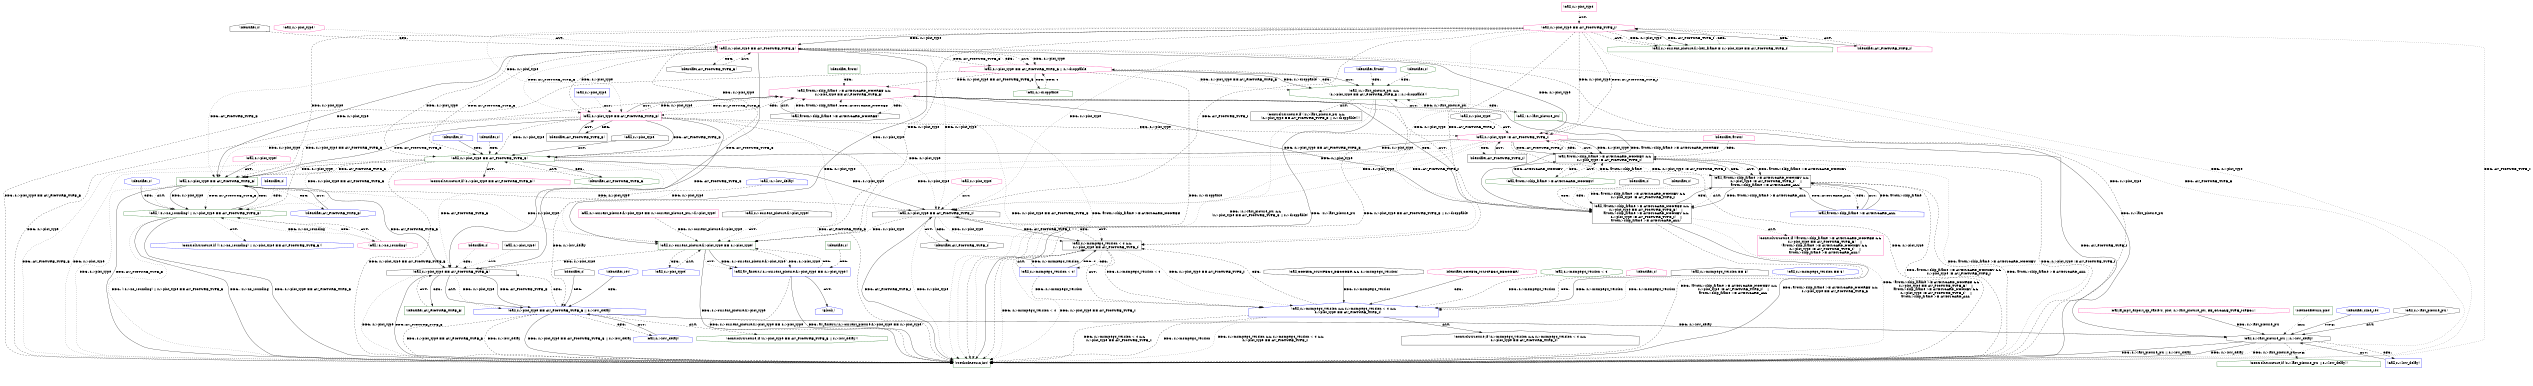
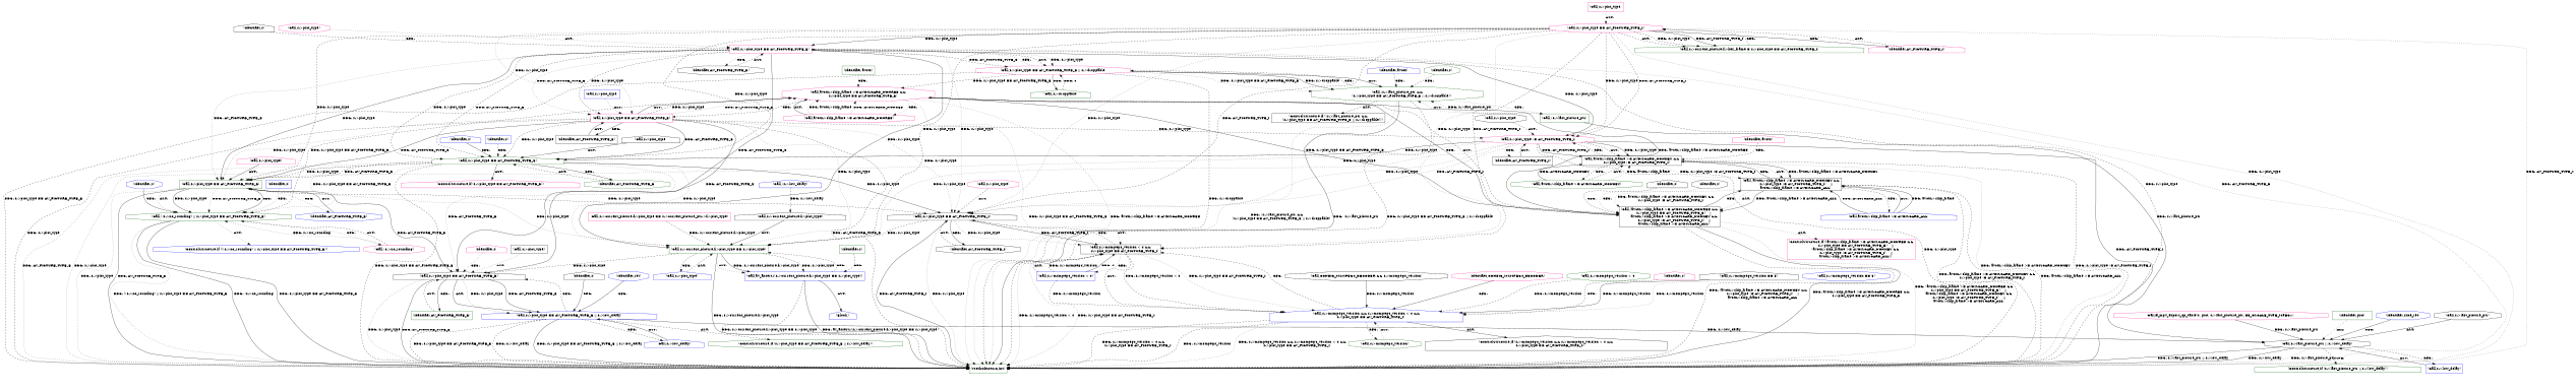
  digraph {
    node [color=black shape=octagon]
    edge [style=dashed]
    n1 [color=deeppink label="(Call,s->pict_type == AV_PICTURE_TYPE_B)" shape=box]
    n2 [color=deeppink label="(Call,s->pict_type == AV_PICTURE_TYPE_B || s->droppable)"]
    n3 [color=deeppink label="(Call,s->pict_type == AV_PICTURE_TYPE_B)" shape=box]
    n4 [color=deeppink label="(Call,s->pict_type != AV_PICTURE_TYPE_I)"]
    n5 [color=darkgreen label="(Call,s->pict_type == AV_PICTURE_TYPE_B)" shape=house]
    n6 [color=darkgreen label="(Call,s->pict_type == AV_PICTURE_TYPE_B)" shape=box]
    n7 [label="(Call,s->pict_type == AV_PICTURE_TYPE_I)" shape=house]
    n8 [color=darkgreen label="(Call,s->current_picture.f->pict_type == s->pict_type)" shape=box]
    n9 [label="(Call,s->pict_type == AV_PICTURE_TYPE_B)" shape=house]
    n10 [color=darkgreen label="(MethodReturn,int)" shape=box]
    n11 [label="(Identifier,AV_PICTURE_TYPE_B)"]
    n12 [color=darkgreen label="(Call,!s->last_picture_ptr &&\n        (s->pict_type == AV_PICTURE_TYPE_B || s->droppable))"]
    n13 [color=deeppink label="(Call,avctx->skip_frame >= AVDISCARD_NONREF &&\n         s->pict_type == AV_PICTURE_TYPE_B)"]
    n14 [color=darkgreen label="(Call,s->droppable)" shape=house]
    n15 [label="(Identifier,AV_PICTURE_TYPE_B)" shape=box]
    n16 [label="(Call,avctx->skip_frame >= AVDISCARD_NONKEY &&\n         s->pict_type != AV_PICTURE_TYPE_I)" shape=box]
    n17 [label="(Identifier,AV_PICTURE_TYPE_I)" shape=box]
    n18 [color=darkgreen label="(Call,(!s->no_rounding) || s->pict_type == AV_PICTURE_TYPE_B)"]
    n19 [color=deeppink label="(ControlStructure,if (s->pict_type == AV_PICTURE_TYPE_B))" shape=house]
    n20 [color=darkgreen label="(Identifier,AV_PICTURE_TYPE_B)"]
    n21 [color=blue label="(Identifier,AV_PICTURE_TYPE_B)"]
    n22 [label="(Call,s->msmpeg4_version < 4 &&\n        s->pict_type == AV_PICTURE_TYPE_I)" shape=box]
    n23 [label="(Identifier,AV_PICTURE_TYPE_I)"]
    n24 [color=blue label="(Call,av_assert1(s->current_picture.f->pict_type == s->pict_type))" shape=box]
    n25 [color=blue label="(Call,s->pict_type)" shape=house]
    n26 [color=blue label="(Call,s->pict_type == AV_PICTURE_TYPE_B || s->low_delay)" shape=house]
    n27 [color=darkgreen label="(Identifier,AV_PICTURE_TYPE_B)" shape=box]
    n28 [color=deeppink label="(Call,s->pict_type == AV_PICTURE_TYPE_I)"]
    n29 [color=darkgreen label="(Call,s->current_picture.f->key_frame = s->pict_type == AV_PICTURE_TYPE_I)" shape=house]
    n30 [color=deeppink label="(Identifier,AV_PICTURE_TYPE_I)" shape=house]
    n31 [color=blue label="(Call,s->msmpeg4_version && s->msmpeg4_version < 4 &&\n        s->pict_type == AV_PICTURE_TYPE_I)" shape=house]
    n32 [color=blue label="(Call,s->msmpeg4_version < 4)" shape=box]
    n33 [label="(ControlStructure,if (!s->last_picture_ptr &&\n        (s->pict_type == AV_PICTURE_TYPE_B || s->droppable)))" shape=box]
    n34 [color=darkgreen label="(Call,!s->last_picture_ptr)" shape=box]
    n35 [label="(Call,(avctx->skip_frame >= AVDISCARD_NONREF &&\n         s->pict_type == AV_PICTURE_TYPE_B)    ||\n        (avctx->skip_frame >= AVDISCARD_NONKEY &&\n         s->pict_type != AV_PICTURE_TYPE_I)    ||\n        avctx->skip_frame >= AVDISCARD_ALL)" shape=box]
-   n36 [label="(Call,avctx->skip_frame >= AVDISCARD_NONREF)"]
+   n36 [color=deeppink label="(Call,avctx->skip_frame >= AVDISCARD_NONREF)"]
    n37 [label="(Call,s->last_picture_ptr || s->low_delay)"]
    n38 [label="(Call,(avctx->skip_frame >= AVDISCARD_NONKEY &&\n         s->pict_type != AV_PICTURE_TYPE_I)    ||\n        avctx->skip_frame >= AVDISCARD_ALL)" shape=box]
    n39 [color=deeppink label="(ControlStructure,if ((avctx->skip_frame >= AVDISCARD_NONREF &&\n         s->pict_type == AV_PICTURE_TYPE_B)    ||\n        (avctx->skip_frame >= AVDISCARD_NONKEY &&\n         s->pict_type != AV_PICTURE_TYPE_I)    ||\n        avctx->skip_frame >= AVDISCARD_ALL))" shape=box]
    n40 [color=blue label="(ControlStructure,if ((!s->no_rounding) || s->pict_type == AV_PICTURE_TYPE_B))"]
    n41 [color=deeppink label="(Call,!s->no_rounding)"]
    n42 [color=blue label="(Call,avctx->skip_frame >= AVDISCARD_ALL)" shape=house]
    n43 [color=darkgreen label="(Call,avctx->skip_frame >= AVDISCARD_NONKEY)"]
    n44 [label="(ControlStructure,if (s->msmpeg4_version && s->msmpeg4_version < 4 &&\n        s->pict_type == AV_PICTURE_TYPE_I))" shape=house]
+   n45 [color=darkgreen label="(Call,s->msmpeg4_version)"]
    n46 [color=blue label="(Block,)" shape=house]
    n47 [color=blue label="(Call,s->low_delay)" shape=house]
    n48 [color=darkgreen label="(ControlStructure,if (s->pict_type == AV_PICTURE_TYPE_B || s->low_delay))"]
    n49 [color=blue label="(Call,s->low_delay)" shape=box]
    n50 [color=darkgreen label="(ControlStructure,if (s->last_picture_ptr || s->low_delay))" shape=house]
    n51 [label="(Call,s->last_picture_ptr)"]
    n52 [color=blue label="(Identifier,ret)"]
    n53 [label="(Identifier,s)" shape=house]
    n54 [color=deeppink label="(Call,ff_mpv_export_qp_table(s, pict, s->last_picture_ptr, FF_QSCALE_TYPE_MPEG1))"]
    n55 [label="(Call,CONFIG_MSMPEG4_DECODER && s->msmpeg4_version)"]
    n56 [label="(Call,s->current_picture.f->pict_type)" shape=house]
-   n57 [color=darkgreen label="(MethodReturn,pict)" shape=box]
+   n57 [color=darkgreen label="(Identifier,pict)" shape=box]
    n58 [color=blue label="(Call,!s->low_delay)" shape=house]
    n59 [color=blue label="(Identifier,slice_ret)"]
    n60 [color=deeppink label="(Call,s->pict_type)"]
    n61 [label="(Identifier,s)" shape=house]
    n62 [label="(Call,s->pict_type)" shape=house]
    n63 [label="(Identifier,s)" shape=house]
    n64 [color=deeppink label="(Identifier,CONFIG_MSMPEG4_DECODER)"]
    n65 [color=deeppink label="(Identifier,s)" shape=house]
    n66 [color=blue label="(Identifier,s)" shape=box]
    n67 [color=deeppink label="(Call,s->current_picture.f->pict_type == s->current_picture_ptr->f->pict_type)" shape=box]
    n68 [label="(Call,s->pict_type)" shape=box]
    n69 [color=blue label="(Identifier,avctx)" shape=house]
    n70 [color=deeppink label="(Call,s->pict_type)"]
    n71 [color=darkgreen label="(Call,s->msmpeg4_version < 4)"]
    n72 [color=deeppink label="(Identifier,s)" shape=house]
    n73 [color=blue label="(Identifier,s)"]
    n74 [label="(Call,s->msmpeg4_version == 5)" shape=house]
    n75 [color=darkgreen label="(Identifier,s)" shape=box]
    n76 [color=blue label="(Identifier,s)" shape=house]
    n77 [color=deeppink label="(Call,s->pict_type)" shape=house]
    n78 [color=darkgreen label="(Identifier,avctx)" shape=box]
    n79 [color=blue label="(Call,s->msmpeg4_version == 5)"]
    n80 [label="(Identifier,s)"]
    n81 [color=deeppink label="(Call,s->pict_type)" shape=box]
    n82 [color=blue label="(Call,s->pict_type)" shape=box]
    n83 [color=blue label="(Identifier,s)" shape=box]
    n84 [color=deeppink label="(Identifier,avctx)" shape=house]
    n85 [color=darkgreen label="(Identifier,s)"]
    n86 [label="(Call,s->pict_type)"]
    n1 -> n2 [label="AST: "]
    n1 -> n2 [label="DDG: s->pict_type" style=dotted]
    n1 -> n2 [label="DDG: AV_PICTURE_TYPE_B"]
    n1 -> n3 [label="DDG: s->pict_type"]
    n1 -> n3 [label="DDG: AV_PICTURE_TYPE_B" style=dotted]
    n1 -> n4 [label="DDG: s->pict_type" style=solid]
    n1 -> n5 [label="DDG: s->pict_type"]
    n1 -> n5 [label="DDG: AV_PICTURE_TYPE_B"]
    n1 -> n6 [label="DDG: s->pict_type" style=solid]
    n1 -> n6 [label="DDG: AV_PICTURE_TYPE_B" style=dotted]
    n1 -> n7 [label="DDG: s->pict_type" style=dotted]
    n1 -> n8 [label="DDG: s->pict_type" style=solid]
    n1 -> n9 [label="DDG: AV_PICTURE_TYPE_B" style=solid]
    n1 -> n10 [label="DDG: s->pict_type"]
    n1 -> n10 [label="DDG: AV_PICTURE_TYPE_B" style=dotted]
    n1 -> n11 [label="CFG: " style=dotted]
    n2 -> n1 [label="CFG: " style=dotted]
    n2 -> n10 [label="DDG: s->droppable"]
    n2 -> n10 [label="DDG: s->pict_type == AV_PICTURE_TYPE_B"]
    n2 -> n12 [label="AST: " style=solid]
    n2 -> n12 [label="DDG: s->pict_type == AV_PICTURE_TYPE_B" style=dotted]
    n2 -> n12 [label="DDG: s->droppable" style=solid]
    n2 -> n13 [label="DDG: s->pict_type == AV_PICTURE_TYPE_B"]
    n2 -> n14 [label="CFG: " style=solid]
    n3 -> n4 [label="DDG: s->pict_type"]
    n3 -> n5 [label="DDG: s->pict_type"]
    n3 -> n5 [label="DDG: AV_PICTURE_TYPE_B" style=solid]
    n3 -> n6 [label="DDG: s->pict_type" style=dotted]
    n3 -> n6 [label="DDG: AV_PICTURE_TYPE_B" style=solid]
    n3 -> n7 [label="DDG: s->pict_type" style=dotted]
    n3 -> n8 [label="DDG: s->pict_type" style=dotted]
    n3 -> n9 [label="DDG: AV_PICTURE_TYPE_B" style=solid]
    n3 -> n10 [label="DDG: s->pict_type"]
    n3 -> n10 [label="DDG: AV_PICTURE_TYPE_B"]
    n3 -> n13 [label="AST: " style=solid]
    n3 -> n13 [label="DDG: s->pict_type"]
    n3 -> n13 [label="DDG: AV_PICTURE_TYPE_B" style=dotted]
    n3 -> n15 [label="CFG: " style=solid]
    n4 -> n5 [label="DDG: s->pict_type" style=solid]
    n4 -> n6 [label="DDG: s->pict_type" style=dotted]
    n4 -> n7 [label="DDG: s->pict_type" style=dotted]
    n4 -> n7 [label="DDG: AV_PICTURE_TYPE_I" style=dotted]
    n4 -> n8 [label="DDG: s->pict_type" style=dotted]
    n4 -> n10 [label="DDG: s->pict_type"]
    n4 -> n10 [label="DDG: AV_PICTURE_TYPE_I" style=solid]
    n4 -> n16 [label="AST: "]
    n4 -> n16 [label="DDG: s->pict_type" style=solid]
    n4 -> n16 [label="DDG: AV_PICTURE_TYPE_I" style=solid]
    n4 -> n17 [label="CFG: " style=dotted]
    n5 -> n6 [label="DDG: s->pict_type"]
    n5 -> n6 [label="DDG: AV_PICTURE_TYPE_B"]
    n5 -> n7 [label="DDG: s->pict_type" style=solid]
    n5 -> n8 [label="DDG: s->pict_type" style=dotted]
    n5 -> n9 [label="DDG: AV_PICTURE_TYPE_B" style=dotted]
    n5 -> n10 [label="DDG: AV_PICTURE_TYPE_B" style=dotted]
    n5 -> n10 [label="DDG: s->pict_type" style=dotted]
    n5 -> n10 [label="DDG: s->pict_type == AV_PICTURE_TYPE_B"]
    n5 -> n18 [label="DDG: s->pict_type == AV_PICTURE_TYPE_B" style=dotted]
    n5 -> n19 [label="AST: " style=solid]
    n5 -> n20 [label="CFG: " style=solid]
    n6 -> n7 [label="DDG: s->pict_type"]
    n6 -> n8 [label="DDG: s->pict_type" style=dotted]
    n6 -> n9 [label="DDG: AV_PICTURE_TYPE_B" style=solid]
    n6 -> n10 [label="DDG: s->pict_type" style=dotted]
    n6 -> n10 [label="DDG: AV_PICTURE_TYPE_B" style=solid]
    n6 -> n18 [label="AST: " style=dotted]
    n6 -> n18 [label="DDG: s->pict_type" style=solid]
    n6 -> n18 [label="DDG: AV_PICTURE_TYPE_B" style=dotted]
    n6 -> n21 [label="CFG: " style=dotted]
    n7 -> n8 [label="DDG: s->pict_type"]
    n7 -> n10 [label="DDG: s->pict_type" style=dotted]
    n7 -> n10 [label="DDG: AV_PICTURE_TYPE_I" style=solid]
    n7 -> n22 [label="AST: " style=dotted]
    n7 -> n22 [label="DDG: s->pict_type" style=dotted]
    n7 -> n22 [label="DDG: AV_PICTURE_TYPE_I" style=solid]
    n7 -> n23 [label="CFG: " style=solid]
    n8 -> n9 [label="DDG: s->pict_type"]
    n8 -> n10 [label="DDG: s->current_picture.f->pict_type" style=solid]
    n8 -> n24 [label="AST: " style=dotted]
    n8 -> n24 [label="DDG: s->current_picture.f->pict_type" style=solid]
    n8 -> n24 [label="DDG: s->pict_type"]
    n8 -> n25 [label="CFG: "]
    n9 -> n10 [label="DDG: AV_PICTURE_TYPE_B" style=solid]
    n9 -> n10 [label="DDG: s->pict_type" style=dotted]
    n9 -> n26 [label="AST: " style=solid]
    n9 -> n26 [label="DDG: s->pict_type" style=dotted]
    n9 -> n26 [label="DDG: AV_PICTURE_TYPE_B" style=solid]
    n9 -> n27 [label="CFG: " style=solid]
    n11 -> n1 [label="AST: "]
    n12 -> n2 [label="CFG: "]
    n12 -> n10 [label="DDG: s->pict_type == AV_PICTURE_TYPE_B || s->droppable"]
    n12 -> n10 [label="DDG: !s->last_picture_ptr &&\n        (s->pict_type == AV_PICTURE_TYPE_B || s->droppable)" style=dotted]
    n12 -> n10 [label="DDG: !s->last_picture_ptr" style=solid]
    n12 -> n33 [label="AST: "]
    n12 -> n34 [label="CFG: " style=dotted]
    n13 -> n3 [label="CFG: "]
    n13 -> n10 [label="DDG: s->pict_type == AV_PICTURE_TYPE_B" style=dotted]
    n13 -> n10 [label="DDG: avctx->skip_frame >= AVDISCARD_NONREF" style=dotted]
    n13 -> n18 [label="DDG: s->pict_type == AV_PICTURE_TYPE_B"]
    n13 -> n35 [label="AST: "]
    n13 -> n35 [label="DDG: avctx->skip_frame >= AVDISCARD_NONREF" style=solid]
    n13 -> n35 [label="DDG: s->pict_type == AV_PICTURE_TYPE_B" style=solid]
    n13 -> n36 [label="CFG: " style=dotted]
    n14 -> n2 [label="DDG: 4"]
    n15 -> n3 [label="AST: " style=solid]
    n16 -> n4 [label="CFG: "]
    n16 -> n10 [label="DDG: avctx->skip_frame >= AVDISCARD_NONKEY" style=dotted]
    n16 -> n10 [label="DDG: s->pict_type != AV_PICTURE_TYPE_I"]
    n16 -> n38 [label="AST: " style=dotted]
    n16 -> n38 [label="DDG: avctx->skip_frame >= AVDISCARD_NONKEY" style=solid]
    n16 -> n38 [label="DDG: s->pict_type != AV_PICTURE_TYPE_I" style=dotted]
    n16 -> n43 [label="CFG: "]
    n17 -> n4 [label="AST: " style=solid]
    n18 -> n6 [label="CFG: " style=solid]
    n18 -> n10 [label="DDG: !s->no_rounding" style=solid]
    n18 -> n10 [label="DDG: s->pict_type == AV_PICTURE_TYPE_B" style=solid]
    n18 -> n10 [label="DDG: (!s->no_rounding) || s->pict_type == AV_PICTURE_TYPE_B" style=dotted]
    n18 -> n40 [label="AST: " style=dotted]
    n18 -> n41 [label="CFG: " style=dotted]
    n20 -> n5 [label="AST: "]
    n21 -> n6 [label="AST: " style=solid]
    n22 -> n7 [label="CFG: "]
    n22 -> n10 [label="DDG: s->msmpeg4_version < 4" style=dotted]
    n22 -> n10 [label="DDG: s->pict_type == AV_PICTURE_TYPE_I" style=dotted]
    n22 -> n31 [label="AST: "]
    n22 -> n31 [label="DDG: s->msmpeg4_version < 4"]
    n22 -> n31 [label="DDG: s->pict_type == AV_PICTURE_TYPE_I" style=dotted]
    n22 -> n32 [label="CFG: " style=dotted]
    n23 -> n7 [label="AST: "]
    n24 -> n8 [label="CFG: "]
    n24 -> n10 [label="DDG: s->current_picture.f->pict_type == s->pict_type"]
    n24 -> n10 [label="DDG: av_assert1(s->current_picture.f->pict_type == s->pict_type)" style=solid]
    n24 -> n46 [label="AST: " style=solid]
    n25 -> n8 [label="AST: "]
    n26 -> n9 [label="CFG: "]
    n26 -> n10 [label="DDG: s->low_delay"]
    n26 -> n10 [label="DDG: s->pict_type == AV_PICTURE_TYPE_B || s->low_delay" style=solid]
    n26 -> n10 [label="DDG: s->pict_type == AV_PICTURE_TYPE_B"]
    n26 -> n37 [label="DDG: s->low_delay" style=solid]
    n26 -> n47 [label="CFG: "]
    n26 -> n48 [label="AST: "]
    n27 -> n9 [label="AST: "]
    n28 -> n1 [label="DDG: s->pict_type" style=solid]
    n28 -> n3 [label="DDG: s->pict_type" style=dotted]
    n28 -> n4 [label="DDG: s->pict_type"]
    n28 -> n4 [label="DDG: AV_PICTURE_TYPE_I"]
    n28 -> n5 [label="DDG: s->pict_type"]
    n28 -> n6 [label="DDG: s->pict_type"]
    n28 -> n7 [label="DDG: s->pict_type" style=dotted]
    n28 -> n7 [label="DDG: AV_PICTURE_TYPE_I"]
    n28 -> n8 [label="DDG: s->pict_type"]
    n28 -> n10 [label="DDG: s->pict_type" style=dotted]
    n28 -> n10 [label="DDG: AV_PICTURE_TYPE_I" style=dotted]
    n28 -> n22 [label="DDG: s->pict_type" style=dotted]
    n28 -> n22 [label="DDG: AV_PICTURE_TYPE_I"]
    n28 -> n29 [label="AST: "]
    n28 -> n29 [label="DDG: s->pict_type"]
    n28 -> n29 [label="DDG: AV_PICTURE_TYPE_I" style=solid]
    n28 -> n30 [label="CFG: " style=solid]
    n29 -> n28 [label="CFG: "]
    n30 -> n28 [label="AST: "]
    n31 -> n10 [label="DDG: s->msmpeg4_version"]
    n31 -> n10 [label="DDG: s->msmpeg4_version && s->msmpeg4_version < 4 &&\n        s->pict_type == AV_PICTURE_TYPE_I" style=dotted]
    n31 -> n10 [label="DDG: s->msmpeg4_version < 4 &&\n        s->pict_type == AV_PICTURE_TYPE_I"]
    n31 -> n22 [label="CFG: "]
    n31 -> n44 [label="AST: " style=solid]
+   n31 -> n45 [label="CFG: "]
    n32 -> n22 [label="AST: "]
    n32 -> n22 [label="DDG: s->msmpeg4_version"]
    n32 -> n22 [label="DDG: 4" style=solid]
    n32 -> n31 [label="DDG: s->msmpeg4_version"]
    n34 -> n12 [label="AST: " style=dotted]
    n34 -> n12 [label="DDG: s->last_picture_ptr" style=dotted]
    n34 -> n37 [label="DDG: s->last_picture_ptr" style=solid]
    n35 -> n10 [label="DDG: (avctx->skip_frame >= AVDISCARD_NONKEY &&\n         s->pict_type != AV_PICTURE_TYPE_I)    ||\n        avctx->skip_frame >= AVDISCARD_ALL"]
    n35 -> n10 [label="DDG: avctx->skip_frame >= AVDISCARD_NONREF &&\n         s->pict_type == AV_PICTURE_TYPE_B" style=solid]
    n35 -> n10 [label="DDG: (avctx->skip_frame >= AVDISCARD_NONREF &&\n         s->pict_type == AV_PICTURE_TYPE_B)    ||\n        (avctx->skip_frame >= AVDISCARD_NONKEY &&\n         s->pict_type != AV_PICTURE_TYPE_I)    ||\n        avctx->skip_frame >= AVDISCARD_ALL" style=dotted]
    n35 -> n13 [label="CFG: " style=solid]
    n35 -> n38 [label="CFG: " style=solid]
    n35 -> n39 [label="AST: " style=dotted]
    n36 -> n13 [label="AST: " style=solid]
    n36 -> n13 [label="DDG: avctx->skip_frame" style=dotted]
    n36 -> n13 [label="DDG: AVDISCARD_NONREF" style=dotted]
    n37 -> n10 [label="DDG: s->last_picture_ptr || s->low_delay" style=solid]
    n37 -> n10 [label="DDG: s->low_delay" style=solid]
    n37 -> n10 [label="DDG: s->last_picture_ptr" style=dotted]
    n37 -> n49 [label="CFG: "]
    n37 -> n50 [label="TYPE: "]
    n38 -> n10 [label="DDG: avctx->skip_frame >= AVDISCARD_NONKEY &&\n         s->pict_type != AV_PICTURE_TYPE_I"]
    n38 -> n10 [label="DDG: avctx->skip_frame >= AVDISCARD_ALL"]
    n38 -> n16 [label="CFG: " style=solid]
    n38 -> n35 [label="AST: " style=dotted]
    n38 -> n35 [label="DDG: avctx->skip_frame >= AVDISCARD_NONKEY &&\n         s->pict_type != AV_PICTURE_TYPE_I" style=dotted]
    n38 -> n35 [label="DDG: avctx->skip_frame >= AVDISCARD_ALL" style=solid]
    n38 -> n42 [label="CFG: "]
    n41 -> n18 [label="AST: "]
    n41 -> n18 [label="DDG: s->no_rounding" style=dotted]
    n42 -> n38 [label="AST: " style=solid]
    n42 -> n38 [label="DDG: avctx->skip_frame" style=solid]
    n42 -> n38 [label="DDG: AVDISCARD_ALL" style=solid]
    n43 -> n16 [label="AST: "]
    n43 -> n16 [label="DDG: avctx->skip_frame" style=dotted]
    n43 -> n16 [label="DDG: AVDISCARD_NONKEY" style=solid]
+   n45 -> n31 [label="AST: " style=dotted]
    n47 -> n26 [label="AST: " style=solid]
    n49 -> n37 [label="AST: " style=solid]
    n51 -> n37 [label="AST: " style=solid]
    n52 -> n26 [label="CFG: " style=solid]
    n53 -> n26 [label="CFG: " style=solid]
    n54 -> n37 [label="DDG: s->last_picture_ptr" style=solid]
    n55 -> n31 [label="DDG: s->msmpeg4_version" style=solid]
-   n56 -> n8 [label="AST: " style=dotted]
+   n56 -> n8 [label="AST: " style=solid]
    n57 -> n37 [label="ALL: " style=dotted]
-   n58 -> n26 [label="DDG: s->low_delay"]
-   n59 -> n37 [label="TYPE: " style=solid]
+   n58 -> n56 [label="DDG: s->low_delay"]
+   n59 -> n37 [label="CFG: " style=solid]
    n60 -> n7 [label="AST: "]
    n61 -> n35 [label="CFG: "]
    n62 -> n5 [label="AST: " style=solid]
    n63 -> n1 [label="CFG: "]
    n64 -> n31 [label="CFG: " style=solid]
    n65 -> n9 [label="CFG: " style=dotted]
    n66 -> n18 [label="CFG: " style=dotted]
    n67 -> n8 [label="DDG: s->current_picture.f->pict_type"]
    n68 -> n9 [label="AST: " style=dotted]
    n69 -> n12 [label="CFG: "]
    n70 -> n1 [label="AST: " style=dotted]
    n71 -> n31 [label="DDG: s->msmpeg4_version"]
    n72 -> n31 [label="CFG: "]
    n73 -> n18 [label="CFG: " style=solid]
    n74 -> n31 [label="DDG: s->msmpeg4_version" style=solid]
    n75 -> n24 [label="CFG: "]
    n76 -> n5 [label="CFG: " style=solid]
    n77 -> n6 [label="AST: " style=solid]
    n78 -> n13 [label="CFG: " style=dotted]
    n79 -> n31 [label="DDG: s->msmpeg4_version" style=dotted]
    n80 -> n35 [label="CFG: " style=dotted]
    n81 -> n28 [label="AST: " style=dotted]
    n82 -> n3 [label="AST: " style=dotted]
    n83 -> n5 [label="CFG: "]
    n84 -> n16 [label="CFG: "]
    n85 -> n12 [label="CFG: "]
    n86 -> n4 [label="AST: "]
  }
